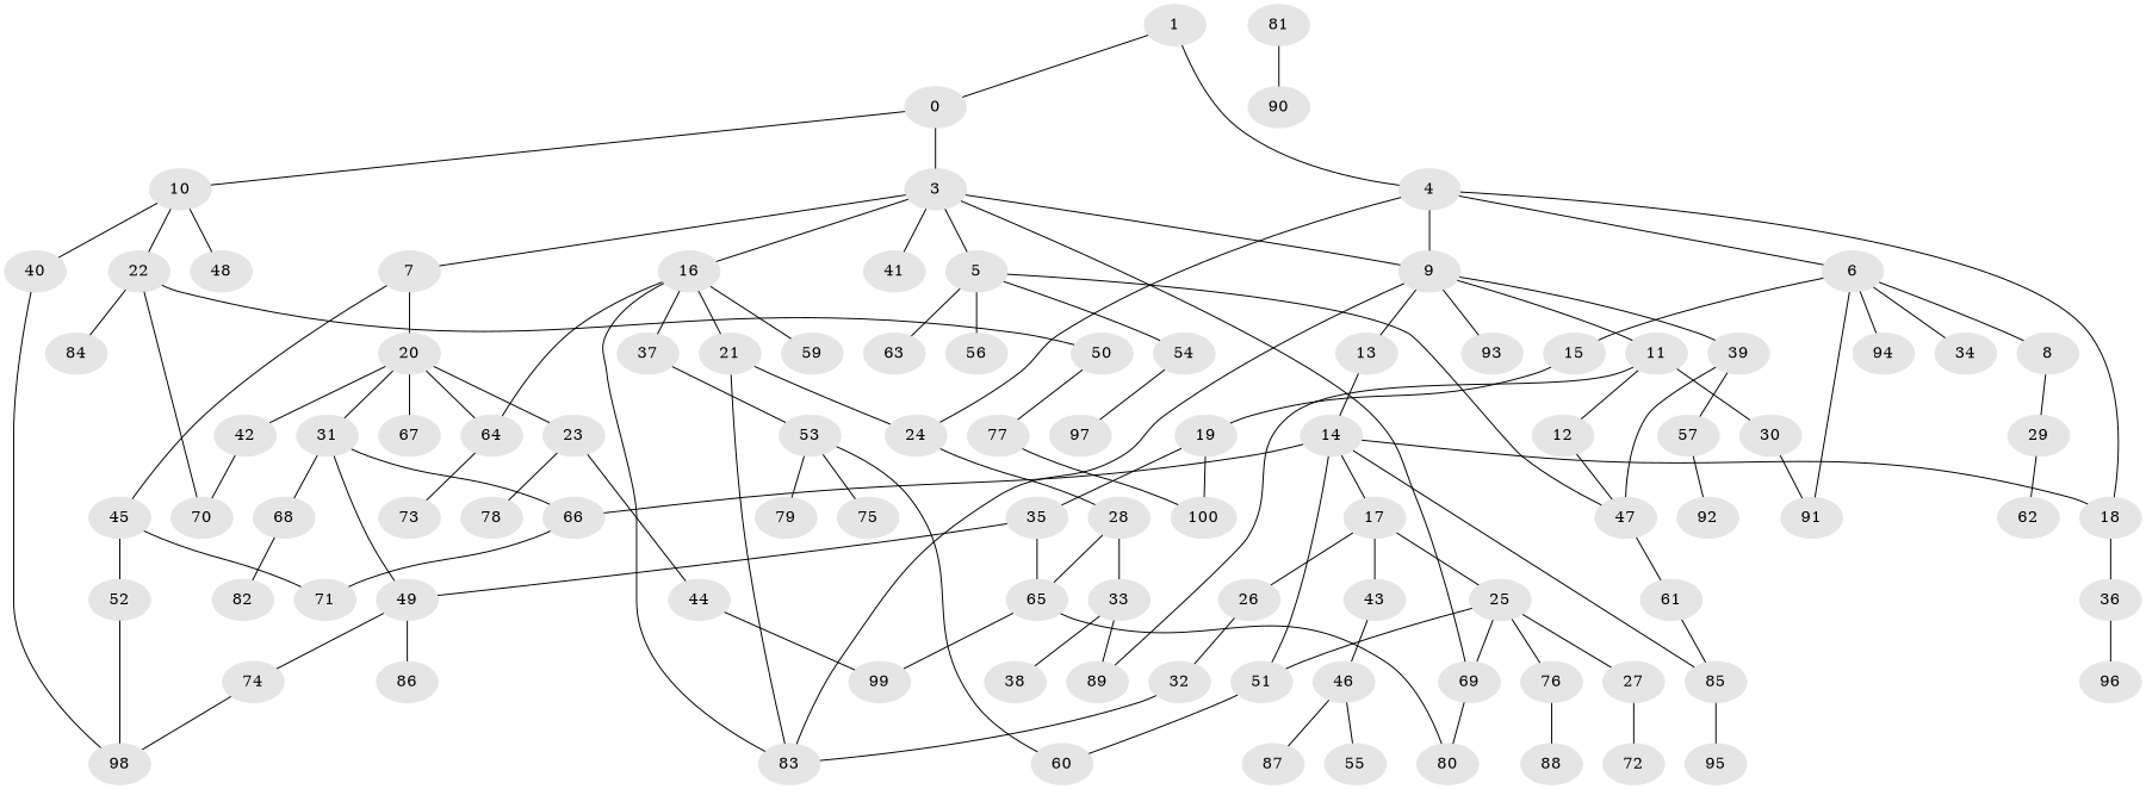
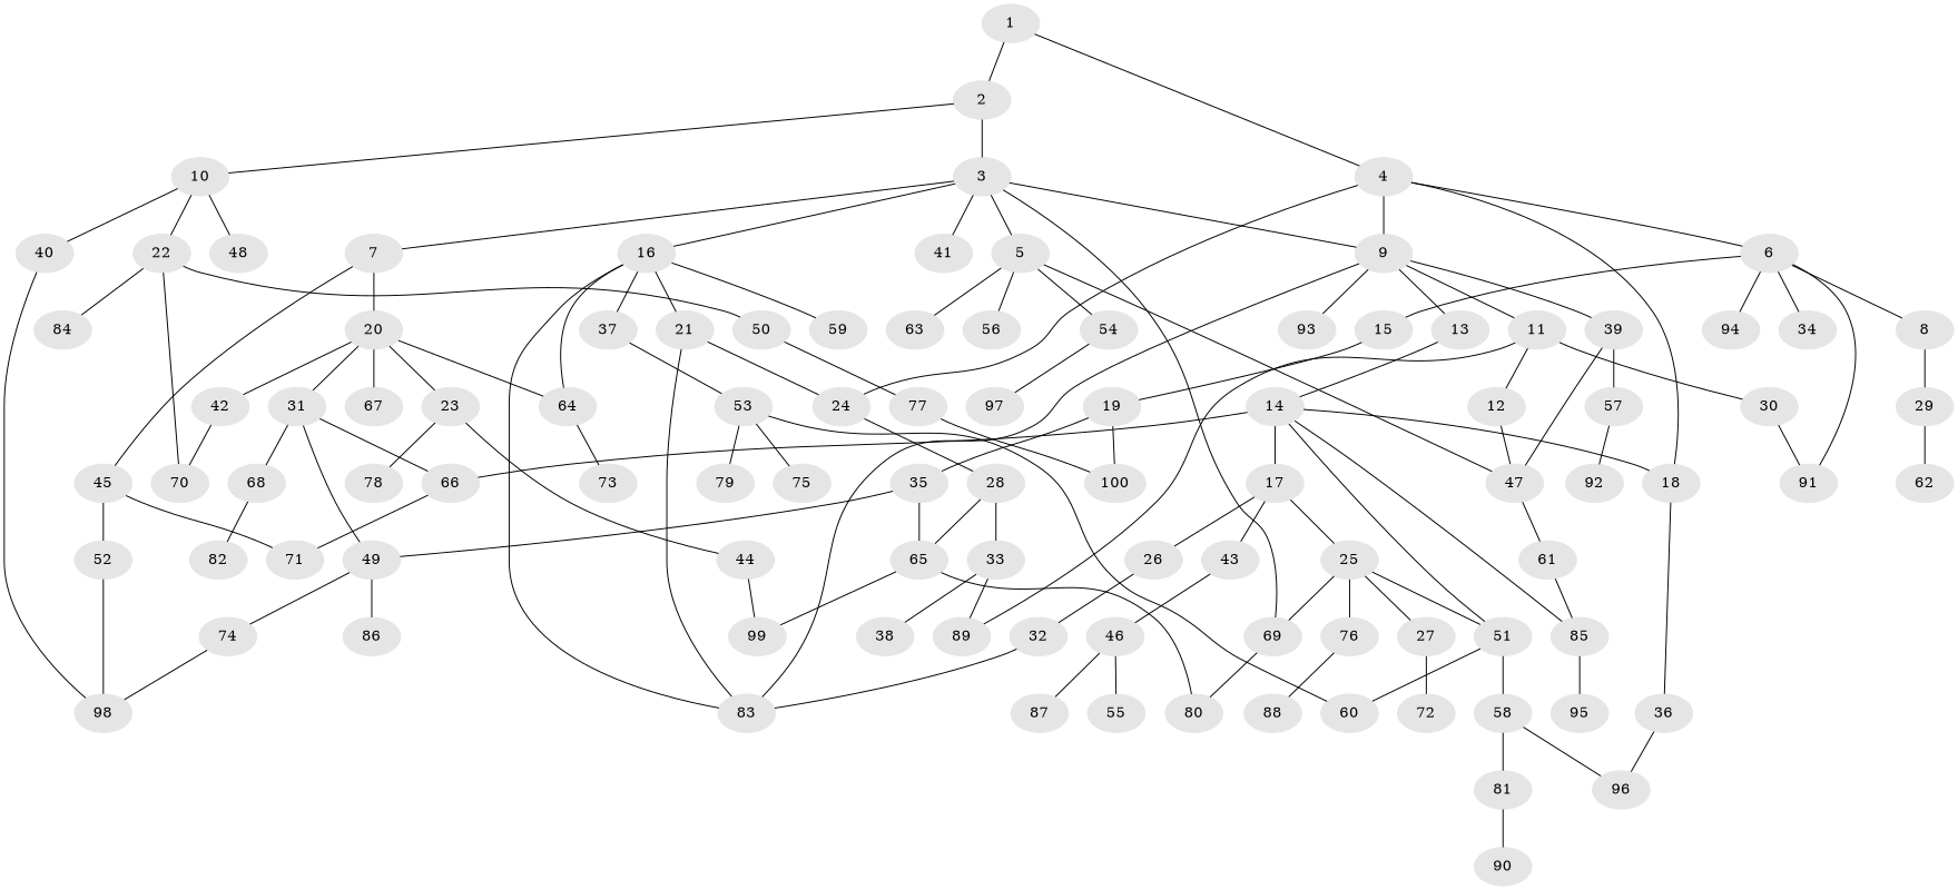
  graph {
    node [color=gray90 style=filled]
    1
-   2 [label=0]
+   2
    4
    3
    10
    9
    6
    18
    24
    5
    7
    16
    41
    69
    22
    40
    48
    56
    47
    54
    63
    20
    45
    11
    13
    39
    83
    93
    21
    37
    59
    64
    80
    8
    15
    34
    91
    94
    36
    28
    61
    97
    29
    19
    23
    31
    42
    67
    52
    71
    62
    12
    30
    89
    14
    57
    50
    70
    84
    98
    17
    66
    85
    51
    26
    25
    43
    32
    95
    35
    100
    53
    73
    27
    76
    46
    96
    65
    49
    44
    78
    68
    77
    99
    33
    72
+   58
    60
    88
    38
    74
    86
    82
    75
    79
    92
    55
    87
    81
    90
    1 -- 2
    1 -- 4
    2 -- 3
    2 -- 10
    4 -- 9
    4 -- 6
    4 -- 18
    4 -- 24
    3 -- 9
    3 -- 5
    3 -- 7
    3 -- 16
    3 -- 41
    3 -- 69
    10 -- 22
    10 -- 40
    10 -- 48
    9 -- 11
    9 -- 13
    9 -- 39
    9 -- 83
    9 -- 93
    6 -- 8
    6 -- 15
    6 -- 34
    6 -- 91
    6 -- 94
    18 -- 36
    24 -- 28
    5 -- 56
    5 -- 47
    5 -- 54
    5 -- 63
    7 -- 20
    7 -- 45
    16 -- 83
    16 -- 21
    16 -- 37
    16 -- 59
    16 -- 64
    69 -- 80
    22 -- 50
    22 -- 70
    22 -- 84
    40 -- 98
    47 -- 61
    54 -- 97
    20 -- 64
    20 -- 23
    20 -- 31
    20 -- 42
    20 -- 67
    45 -- 52
    45 -- 71
    11 -- 12
    11 -- 30
    11 -- 89
    13 -- 14
    39 -- 47
    39 -- 57
    21 -- 24
    21 -- 83
    37 -- 53
    64 -- 73
    8 -- 29
    15 -- 19
    36 -- 96
    28 -- 65
    28 -- 33
    61 -- 85
    29 -- 62
    19 -- 35
    19 -- 100
    23 -- 44
    23 -- 78
    31 -- 66
    31 -- 49
    31 -- 68
    42 -- 70
    52 -- 98
    12 -- 47
    30 -- 91
    14 -- 18
    14 -- 17
    14 -- 66
    14 -- 85
    14 -- 51
    57 -- 92
    50 -- 77
    17 -- 26
    17 -- 25
    17 -- 43
    66 -- 71
    85 -- 95
+   51 -- 58
    51 -- 60
    26 -- 32
    25 -- 69
    25 -- 51
    25 -- 27
    25 -- 76
    43 -- 46
    32 -- 83
    35 -- 65
    35 -- 49
    53 -- 60
    53 -- 75
    53 -- 79
    27 -- 72
    76 -- 88
    46 -- 55
    46 -- 87
    65 -- 80
    65 -- 99
    49 -- 74
    49 -- 86
    44 -- 99
    68 -- 82
    77 -- 100
    33 -- 89
    33 -- 38
+   58 -- 96
+   58 -- 81
    74 -- 98
    81 -- 90
  }
